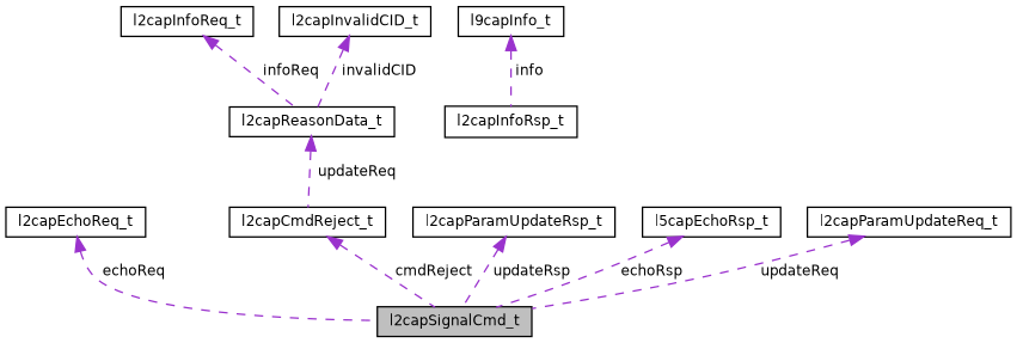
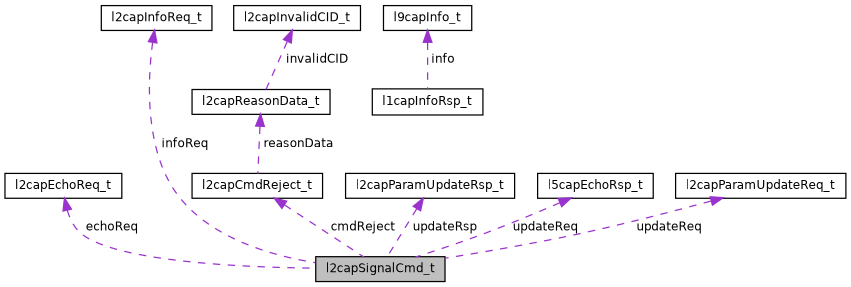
  digraph {
    rankdir=TB
    node [color=black fillcolor=white fontname=Helvetica fontsize=10 shape=record style=filled]
    edge [color=darkorchid3 dir=back fontname=Helvetica fontsize=10 labelfontname=Helvetica labelfontsize=10 style=dashed]
    n1 [fillcolor=grey75 fontcolor=black height=0.2 label=l2capSignalCmd_t width=0.4]
    n2 [height=0.2 label=l2capEchoReq_t width=0.4]
-   n3 [height=0.2 label=l2capInfoRsp_t width=0.4]
+   n3 [height=0.2 label=l1capInfoRsp_t width=0.4]
    n4 [height=0.2 label=l9capInfo_t width=0.4]
    n5 [height=0.2 label=l2capInfoReq_t width=0.4]
    n6 [height=0.2 label=l2capParamUpdateRsp_t width=0.4]
    n7 [height=0.2 label=l2capCmdReject_t width=0.4]
    n8 [height=0.2 label=l2capReasonData_t width=0.4]
    n9 [height=0.2 label=l2capInvalidCID_t width=0.4]
    n10 [height=0.2 label=l5capEchoRsp_t width=0.4]
    n11 [height=0.2 label=l2capParamUpdateReq_t width=0.4]
    n2 -> n1 [label=" echoReq"]
    n4 -> n3 [label=" info"]
-   n5 -> n8 [label=" infoReq"]
+   n5 -> n1 [label=" infoReq"]
    n6 -> n1 [label=" updateRsp"]
    n7 -> n1 [label=" cmdReject"]
-   n8 -> n7 [label=" updateReq"]
+   n8 -> n7 [label=" reasonData"]
    n9 -> n8 [label=" invalidCID"]
-   n10 -> n1 [label=" echoRsp"]
+   n10 -> n1 [label=" updateReq"]
    n11 -> n1 [label=" updateReq"]
  }
